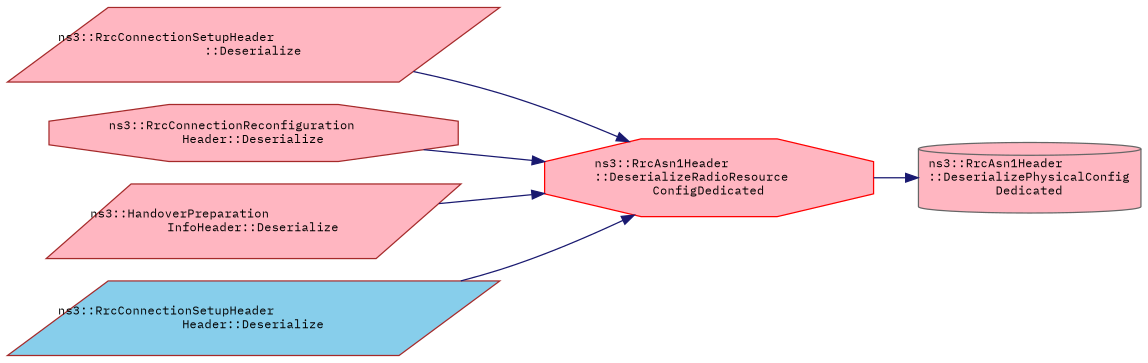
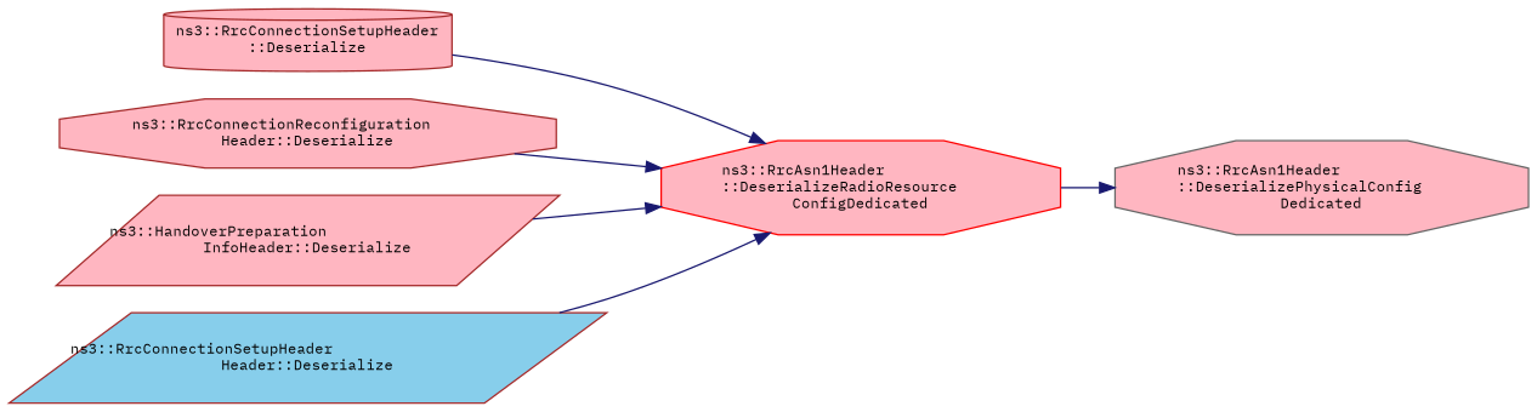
  digraph {
    fontname="IBM Plex Mono"
    rankdir=RL
    node [color=brown fillcolor=lightpink fontname="IBM Plex Mono" fontsize=10 shape=cylinder style=filled]
    edge [color=midnightblue dir=back fontname="IBM Plex Mono" fontsize=10 labelfontname=Helvetica labelfontsize=10 style=solid]
-   n1 [color=gray40 fontcolor=black height=0.2 label="ns3::RrcAsn1Header\l::DeserializePhysicalConfig\lDedicated" width=0.4]
+   n1 [color=gray40 fontcolor=black height=0.2 label="ns3::RrcAsn1Header\l::DeserializePhysicalConfig\lDedicated" shape=octagon width=0.4]
    n2 [color=red height=0.2 label="ns3::RrcAsn1Header\l::DeserializeRadioResource\lConfigDedicated" shape=octagon width=0.4]
-   n3 [height=0.2 label="ns3::RrcConnectionSetupHeader\l::Deserialize" shape=parallelogram width=0.4]
+   n3 [height=0.2 label="ns3::RrcConnectionSetupHeader\l::Deserialize" width=0.4]
    n4 [height=0.2 label="ns3::RrcConnectionReconfiguration\lHeader::Deserialize" shape=octagon width=0.4]
    n5 [height=0.2 label="ns3::HandoverPreparation\lInfoHeader::Deserialize" shape=parallelogram width=0.4]
    n6 [fillcolor=skyblue height=0.2 label="ns3::RrcConnectionSetupHeader\lHeader::Deserialize" shape=parallelogram width=0.4]
    n1 -> n2
    n2 -> n3
    n2 -> n4
    n2 -> n5
    n2 -> n6
  }
